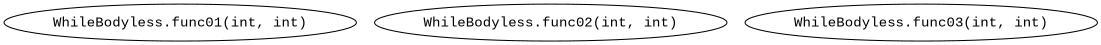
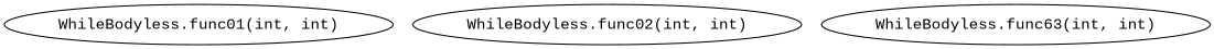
  digraph {
    fontname="Liberation Mono"
    node [fontname="Liberation Mono"]
    n1 [label="WhileBodyless.func01(int, int)"]
    n2 [label="WhileBodyless.func02(int, int)"]
-   n3 [label="WhileBodyless.func03(int, int)"]
+   n3 [label="WhileBodyless.func63(int, int)"]
  }
